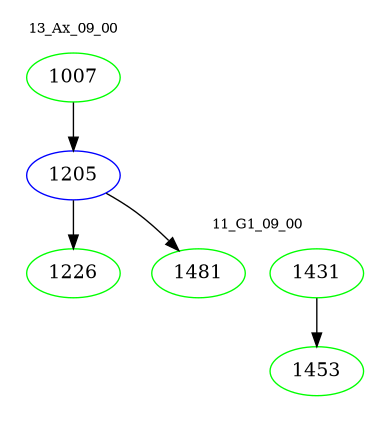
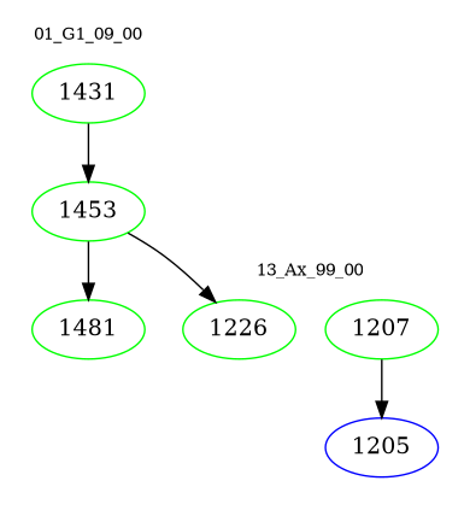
  digraph {
    node [color=green]
    edge [color=black]
-   n1 [label=1007]
+   n1 [label=1207]
    n2 [color=blue label=1205]
    n3 [label=1226]
    n4 [label=1431]
    n5 [label=1453]
    n6 [label=1481]
    subgraph cluster_1 {
      color=white
      fontsize=10
-     label="13_Ax_09_00"
+     label="13_Ax_99_00"
      n1
      n2
      n3
    }
    subgraph cluster_2 {
      color=white
      fontsize=10
-     label="11_G1_09_00"
+     label="01_G1_09_00"
      n4
      n5
      n6
    }
    n1 -> n2
-   n2 -> n3
+   n5 -> n3
    n4 -> n5
-   n2 -> n6
+   n5 -> n6
  }
